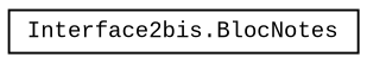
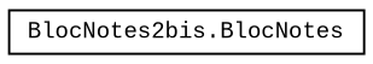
  digraph {
    rankdir=LR
    fontname="Liberation Mono"
-   n1 [color=black fillcolor=white fontname="Liberation Mono" fontsize=10 height=0.2 label="Interface2bis.BlocNotes" shape=record style=filled width=0.4]
+   n1 [color=black fillcolor=white fontname="Liberation Mono" fontsize=10 height=0.2 label="BlocNotes2bis.BlocNotes" shape=record style=filled width=0.4]
  }
